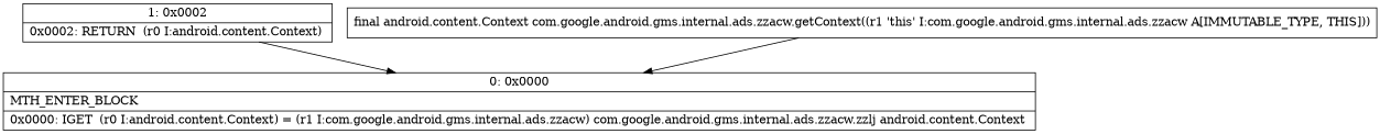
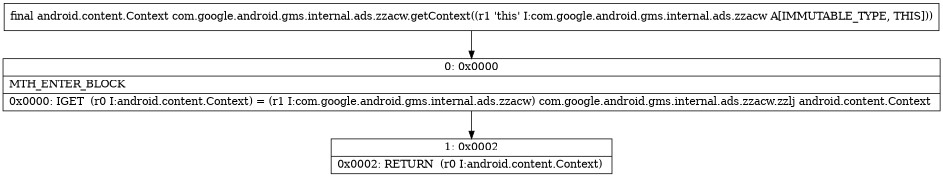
  digraph {
    node [shape=record]
    n1 [label="{0\:\ 0x0000|MTH_ENTER_BLOCK\l|0x0000: IGET  (r0 I:android.content.Context) = (r1 I:com.google.android.gms.internal.ads.zzacw) com.google.android.gms.internal.ads.zzacw.zzlj android.content.Context \l}"]
    n2 [label="{1\:\ 0x0002|0x0002: RETURN  (r0 I:android.content.Context) \l}"]
    n3 [label="{final android.content.Context com.google.android.gms.internal.ads.zzacw.getContext((r1 'this' I:com.google.android.gms.internal.ads.zzacw A[IMMUTABLE_TYPE, THIS])) }"]
-   n2 -> n1
+   n1 -> n2
    n3 -> n1
  }
